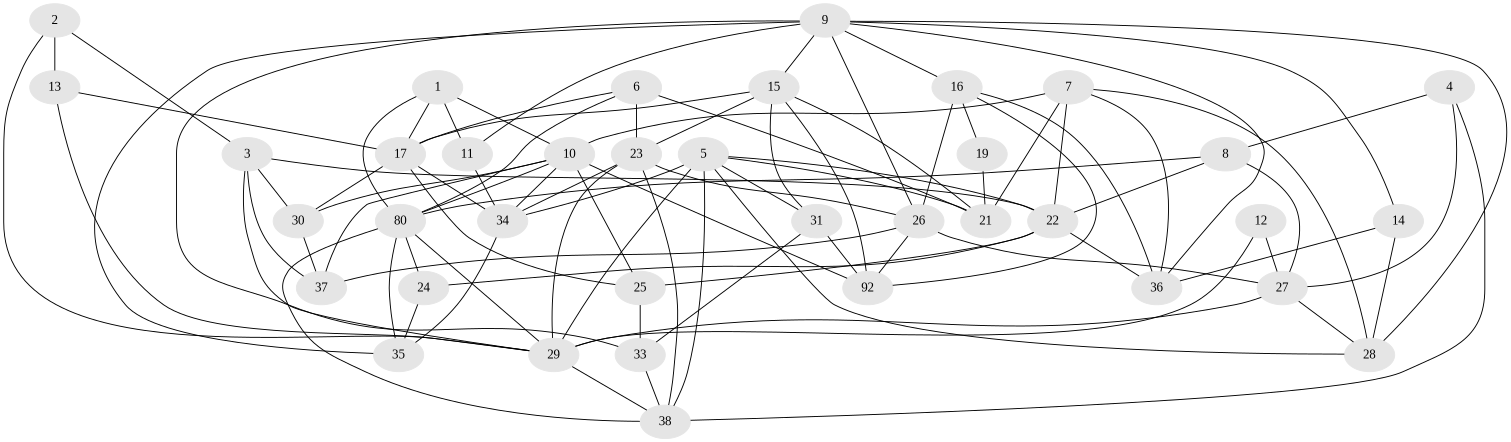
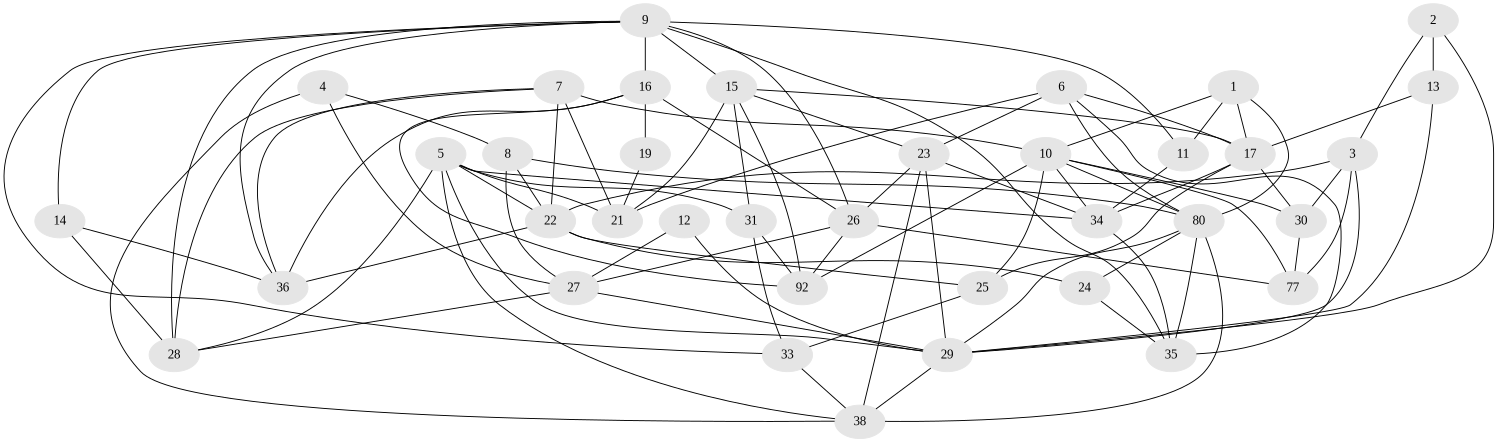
  graph {
    fontname="Liberation Serif"
    node [color=gray90 fontname="Liberation Serif" style=filled]
    edge [fontname="Liberation Serif" weight=1.0]
    1
    10
    11
    17
    n5 [label=80]
    30
-   37
+   37 [label=77]
    34
    25
    n10 [label=92]
    29
    38
    35
    24
    2
    3
    13
    22
    36
    4
    8
    27
    28
    5
    21
    31
    33
    6
    23
    26
    7
    9
    14
    15
    16
    19
    12
    1 -- 10
    1 -- 11
    1 -- 17
    1 -- n5
    10 -- n5
    10 -- 30
    10 -- 37
    10 -- 34
    10 -- 25 [weight=2.0]
    10 -- n10
    11 -- 34
    17 -- 30
    17 -- 34 [weight=2.0]
    17 -- 25
    n5 -- 29
    n5 -- 38
    n5 -- 35
    n5 -- 24
    30 -- 37
    34 -- 35
    25 -- 33
    29 -- 38
    24 -- 35
    2 -- 29
    2 -- 3
    2 -- 13 [weight=2.0]
    3 -- 30
    3 -- 37
    3 -- 29
    3 -- 22
    13 -- 17
    13 -- 29
    22 -- 25
    22 -- 24
    22 -- 36 [weight=2.0]
    4 -- 38
    4 -- 8
    4 -- 27
    8 -- n5
    8 -- 22
    8 -- 27
    27 -- 29
    27 -- 28
    5 -- 34
    5 -- 29
    5 -- 38
    5 -- 22 [weight=2.0]
    5 -- 28
    5 -- 21
    5 -- 31
    31 -- n10
    31 -- 33
    33 -- 38
    6 -- 17
    6 -- n5
+   6 -- 35
    6 -- 21
    6 -- 23 [weight=2.0]
    23 -- 34
    23 -- 29
    23 -- 38
    23 -- 26
    26 -- 37 [weight=2.0]
    26 -- n10
    26 -- 27
    7 -- 10
    7 -- 22
    7 -- 36
    7 -- 28
    7 -- 21
    9 -- 11
    9 -- 35
    9 -- 36
    9 -- 28
    9 -- 33
    9 -- 26
    9 -- 14
    9 -- 15
    9 -- 16
    14 -- 36
    14 -- 28 [weight=2.0]
    15 -- 17
    15 -- n10
    15 -- 21 [weight=2.0]
    15 -- 31
    15 -- 23
    16 -- n10
    16 -- 36
    16 -- 26 [weight=2.0]
    16 -- 19
    19 -- 21
    12 -- 29
    12 -- 27
  }
